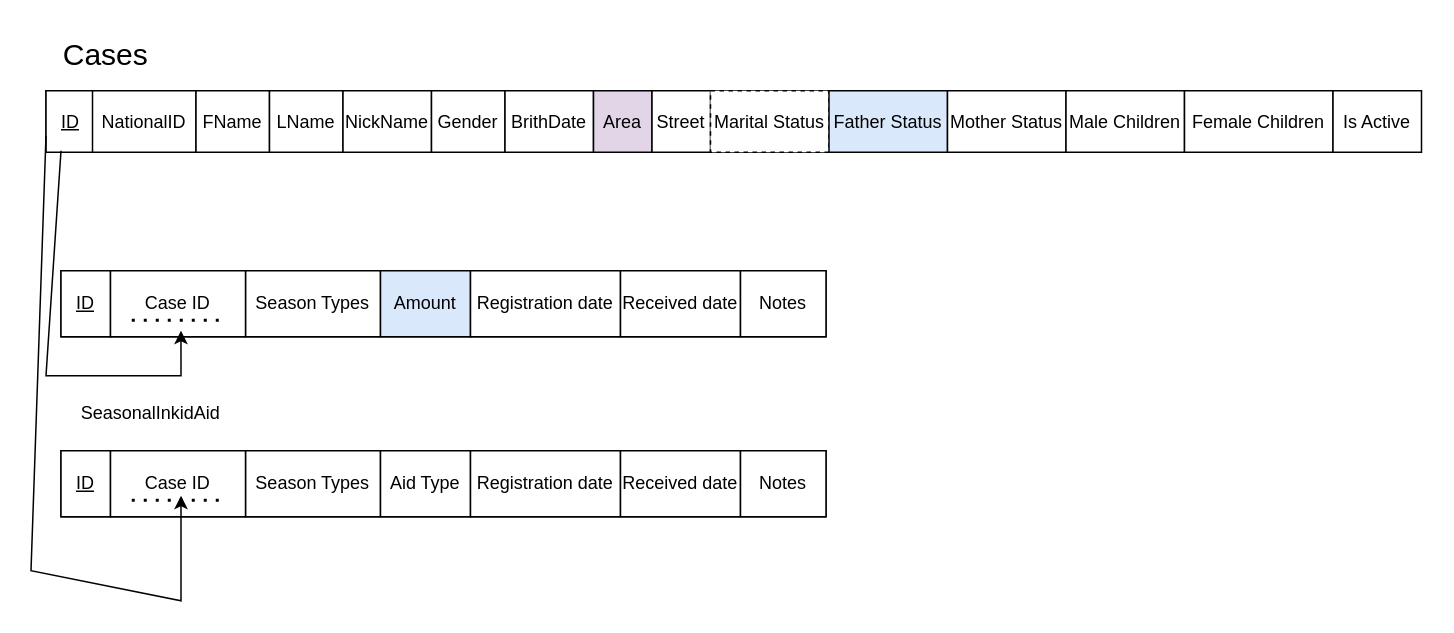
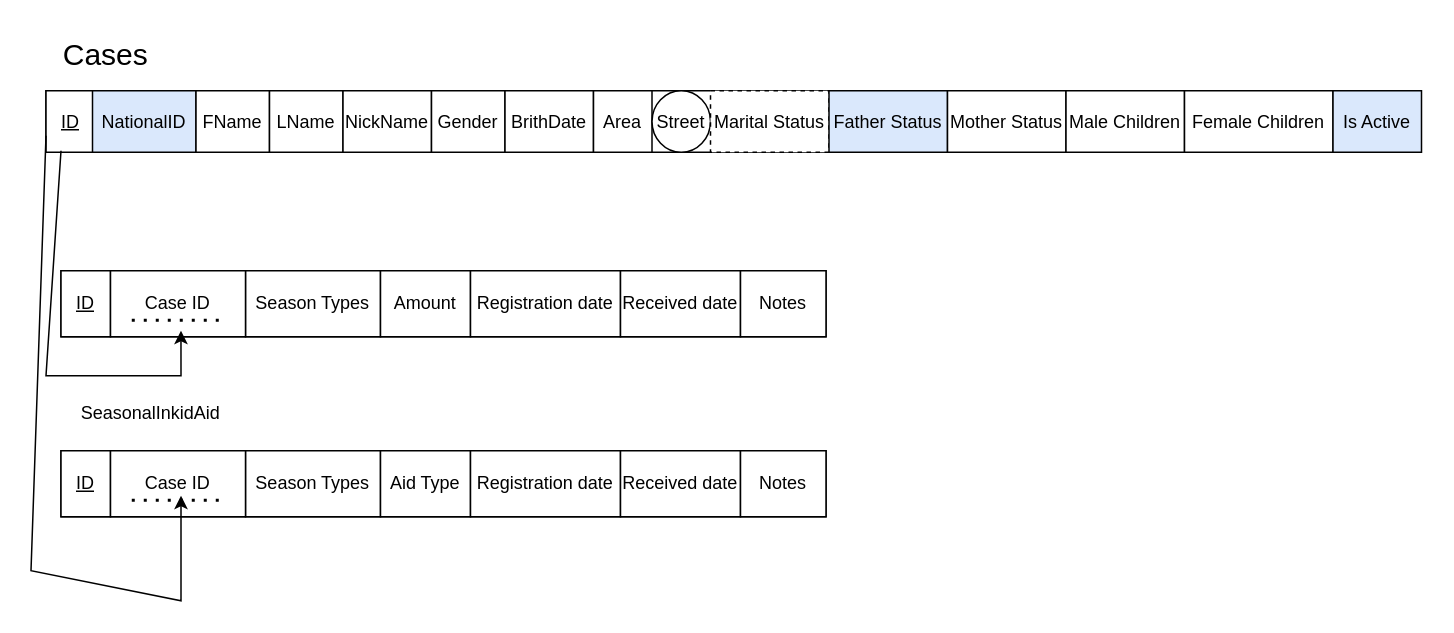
  <mxCell id="0" />
  <mxCell id="1" parent="0" />
  <mxCell id="2" value="" style="rounded=0;whiteSpace=wrap;html=1;" parent="1" vertex="1"><mxGeometry x="30" y="60" width="910" height="41" as="geometry" /></mxCell>
  <mxCell id="3" value="ID" style="rounded=0;whiteSpace=wrap;html=1;labelBorderColor=none;strokeColor=default;align=center;verticalAlign=middle;fontFamily=Helvetica;fontSize=12;fontColor=default;fillColor=default;fontStyle=4" parent="1" vertex="1"><mxGeometry x="30" y="60" width="33" height="41" as="geometry" /></mxCell>
- <mxCell id="4" value="NationalID" style="rounded=0;whiteSpace=wrap;html=1;" parent="1" vertex="1"><mxGeometry x="61" y="60" width="69" height="41" as="geometry" /></mxCell>
+ <mxCell id="4" value="NationalID" style="rounded=0;whiteSpace=wrap;html=1;fillColor=#dae8fc;" parent="1" vertex="1"><mxGeometry x="61" y="60" width="69" height="41" as="geometry" /></mxCell>
  <mxCell id="5" value="FName" style="rounded=0;whiteSpace=wrap;html=1;" parent="1" vertex="1"><mxGeometry x="130" y="60" width="49" height="41" as="geometry" /></mxCell>
  <mxCell id="6" value="LName" style="rounded=0;whiteSpace=wrap;html=1;" parent="1" vertex="1"><mxGeometry x="179" y="60" width="49" height="41" as="geometry" /></mxCell>
  <mxCell id="7" value="NickName" style="rounded=0;whiteSpace=wrap;html=1;" parent="1" vertex="1"><mxGeometry x="228" y="60" width="59" height="41" as="geometry" /></mxCell>
  <mxCell id="8" value="Gender" style="rounded=0;whiteSpace=wrap;html=1;" parent="1" vertex="1"><mxGeometry x="287" y="60" width="49" height="41" as="geometry" /></mxCell>
  <mxCell id="9" value="BrithDate" style="rounded=0;whiteSpace=wrap;html=1;" parent="1" vertex="1"><mxGeometry x="336" y="60" width="59" height="41" as="geometry" /></mxCell>
- <mxCell id="10" value="Area" style="rounded=0;whiteSpace=wrap;html=1;fillColor=#e1d5e7;" parent="1" vertex="1"><mxGeometry x="395" y="60" width="39" height="41" as="geometry" /></mxCell>
- <mxCell id="11" value="Street" style="rounded=0;whiteSpace=wrap;html=1;" parent="1" vertex="1"><mxGeometry x="434" y="60" width="39" height="41" as="geometry" /></mxCell>
+ <mxCell id="10" value="Area" style="rounded=0;whiteSpace=wrap;html=1;" parent="1" vertex="1"><mxGeometry x="395" y="60" width="39" height="41" as="geometry" /></mxCell>
+ <mxCell id="11" value="Street" style="ellipse;whiteSpace=wrap;html=1;" parent="1" vertex="1"><mxGeometry x="434" y="60" width="39" height="41" as="geometry" /></mxCell>
  <mxCell id="12" value="Marital Status" style="rounded=0;whiteSpace=wrap;html=1;dashed=1;" parent="1" vertex="1"><mxGeometry x="473" y="60" width="79" height="41" as="geometry" /></mxCell>
  <mxCell id="13" value="Father Status" style="rounded=0;whiteSpace=wrap;html=1;fillColor=#dae8fc;" parent="1" vertex="1"><mxGeometry x="552" y="60" width="79" height="41" as="geometry" /></mxCell>
  <mxCell id="14" value="Mother Status" style="rounded=0;whiteSpace=wrap;html=1;" parent="1" vertex="1"><mxGeometry x="631" y="60" width="79" height="41" as="geometry" /></mxCell>
  <mxCell id="15" value="Male Children" style="rounded=0;whiteSpace=wrap;html=1;" parent="1" vertex="1"><mxGeometry x="710" y="60" width="79" height="41" as="geometry" /></mxCell>
  <mxCell id="16" value="Female Children" style="rounded=0;whiteSpace=wrap;html=1;" parent="1" vertex="1"><mxGeometry x="789" y="60" width="99" height="41" as="geometry" /></mxCell>
- <mxCell id="17" value="Is Active" style="rounded=0;whiteSpace=wrap;html=1;fontSize=12;" parent="1" vertex="1"><mxGeometry x="888" y="60" width="59" height="41" as="geometry" /></mxCell>
+ <mxCell id="17" value="Is Active" style="rounded=0;whiteSpace=wrap;html=1;fontSize=12;fillColor=#dae8fc;" parent="1" vertex="1"><mxGeometry x="888" y="60" width="59" height="41" as="geometry" /></mxCell>
  <mxCell id="18" value="" style="rounded=0;whiteSpace=wrap;html=1;" vertex="1" parent="1"><mxGeometry x="40" y="180" width="510" height="44" as="geometry" /></mxCell>
  <mxCell id="19" value="ID" style="rounded=0;whiteSpace=wrap;html=1;labelBorderColor=none;strokeColor=default;align=center;verticalAlign=middle;fontFamily=Helvetica;fontSize=12;fontColor=default;fillColor=default;fontStyle=4" vertex="1" parent="1"><mxGeometry x="40" y="180" width="33" height="44" as="geometry" /></mxCell>
  <mxCell id="20" value="Season Types" style="rounded=0;whiteSpace=wrap;html=1;" vertex="1" parent="1"><mxGeometry x="163" y="180" width="90" height="44" as="geometry" /></mxCell>
- <mxCell id="21" value="Amount" style="rounded=0;whiteSpace=wrap;html=1;fillColor=#dae8fc;" vertex="1" parent="1"><mxGeometry x="253" y="180" width="60" height="44" as="geometry" /></mxCell>
+ <mxCell id="21" value="Amount" style="rounded=0;whiteSpace=wrap;html=1;" vertex="1" parent="1"><mxGeometry x="253" y="180" width="60" height="44" as="geometry" /></mxCell>
  <mxCell id="22" value="Registration date" style="rounded=0;whiteSpace=wrap;html=1;" vertex="1" parent="1"><mxGeometry x="313" y="180" width="100" height="44" as="geometry" /></mxCell>
  <mxCell id="23" value="Received date" style="rounded=0;whiteSpace=wrap;html=1;" vertex="1" parent="1"><mxGeometry x="413" y="180" width="80" height="44" as="geometry" /></mxCell>
  <mxCell id="24" value="Notes" style="rounded=0;whiteSpace=wrap;html=1;" vertex="1" parent="1"><mxGeometry x="493" y="180" width="57" height="44" as="geometry" /></mxCell>
  <mxCell id="25" value="" style="group" vertex="1" connectable="0" parent="1"><mxGeometry x="73" y="180" width="90" height="44" as="geometry" /></mxCell>
  <mxCell id="26" value="Case ID" style="rounded=0;whiteSpace=wrap;html=1;" vertex="1" parent="25"><mxGeometry width="90" height="44" as="geometry" /></mxCell>
  <mxCell id="27" value="" style="endArrow=none;dashed=1;html=1;dashPattern=1 3;strokeWidth=2;rounded=0;" edge="1" parent="25"><mxGeometry width="50" height="50" relative="1" as="geometry"><mxPoint x="14.178" y="33" as="sourcePoint" /><mxPoint x="75.822" y="33" as="targetPoint" /><Array as="points"><mxPoint x="38.836" y="33" /></Array></mxGeometry></mxCell>
  <mxCell id="28" value="&lt;span style=&quot;font-size: 20px;&quot;&gt;Cases&lt;/span&gt;" style="text;html=1;align=center;verticalAlign=middle;whiteSpace=wrap;rounded=0;" vertex="1" parent="1"><mxGeometry x="40" y="20" width="60" height="30" as="geometry" /></mxCell>
  <mxCell id="29" value="" style="endArrow=classic;html=1;rounded=0;entryX=0.522;entryY=0.909;entryDx=0;entryDy=0;entryPerimeter=0;exitX=0.303;exitY=0.976;exitDx=0;exitDy=0;exitPerimeter=0;" edge="1" parent="1" source="3" target="26"><mxGeometry width="50" height="50" relative="1" as="geometry"><mxPoint x="43.643" y="117.5" as="sourcePoint" /><mxPoint x="119.99" y="236.496" as="targetPoint" /><Array as="points"><mxPoint x="30" y="250" /><mxPoint x="120" y="250" /></Array></mxGeometry></mxCell>
  <mxCell id="30" value="" style="rounded=0;whiteSpace=wrap;html=1;" vertex="1" parent="1"><mxGeometry x="40" y="300" width="510" height="44" as="geometry" /></mxCell>
  <mxCell id="31" value="ID" style="rounded=0;whiteSpace=wrap;html=1;labelBorderColor=none;strokeColor=default;align=center;verticalAlign=middle;fontFamily=Helvetica;fontSize=12;fontColor=default;fillColor=default;fontStyle=4" vertex="1" parent="1"><mxGeometry x="40" y="300" width="33" height="44" as="geometry" /></mxCell>
  <mxCell id="32" value="Season Types" style="rounded=0;whiteSpace=wrap;html=1;" vertex="1" parent="1"><mxGeometry x="163" y="300" width="90" height="44" as="geometry" /></mxCell>
  <mxCell id="33" value="Aid Type" style="rounded=0;whiteSpace=wrap;html=1;" vertex="1" parent="1"><mxGeometry x="253" y="300" width="60" height="44" as="geometry" /></mxCell>
  <mxCell id="34" value="Registration date" style="rounded=0;whiteSpace=wrap;html=1;" vertex="1" parent="1"><mxGeometry x="313" y="300" width="100" height="44" as="geometry" /></mxCell>
  <mxCell id="35" value="Received date" style="rounded=0;whiteSpace=wrap;html=1;" vertex="1" parent="1"><mxGeometry x="413" y="300" width="80" height="44" as="geometry" /></mxCell>
  <mxCell id="36" value="Notes" style="rounded=0;whiteSpace=wrap;html=1;" vertex="1" parent="1"><mxGeometry x="493" y="300" width="57" height="44" as="geometry" /></mxCell>
  <mxCell id="37" value="" style="group" vertex="1" connectable="0" parent="1"><mxGeometry x="73" y="300" width="90" height="44" as="geometry" /></mxCell>
  <mxCell id="38" value="Case ID" style="rounded=0;whiteSpace=wrap;html=1;" vertex="1" parent="37"><mxGeometry width="90" height="44" as="geometry" /></mxCell>
  <mxCell id="39" value="" style="endArrow=none;dashed=1;html=1;dashPattern=1 3;strokeWidth=2;rounded=0;" edge="1" parent="37"><mxGeometry width="50" height="50" relative="1" as="geometry"><mxPoint x="14.178" y="33" as="sourcePoint" /><mxPoint x="75.822" y="33" as="targetPoint" /><Array as="points"><mxPoint x="38.836" y="33" /></Array></mxGeometry></mxCell>
  <mxCell id="40" value="SeasonalInkidAid" style="text;html=1;align=center;verticalAlign=middle;whiteSpace=wrap;rounded=0;" vertex="1" parent="1"><mxGeometry x="70" y="260" width="60" height="30" as="geometry" /></mxCell>
  <mxCell id="41" value="" style="endArrow=classic;html=1;rounded=0;exitX=0;exitY=0.732;exitDx=0;exitDy=0;exitPerimeter=0;" edge="1" parent="1" source="3"><mxGeometry width="50" height="50" relative="1" as="geometry"><mxPoint x="50" y="110" as="sourcePoint" /><mxPoint x="120" y="330" as="targetPoint" /><Array as="points"><mxPoint x="20" y="380" /><mxPoint x="120" y="400" /></Array></mxGeometry></mxCell>
